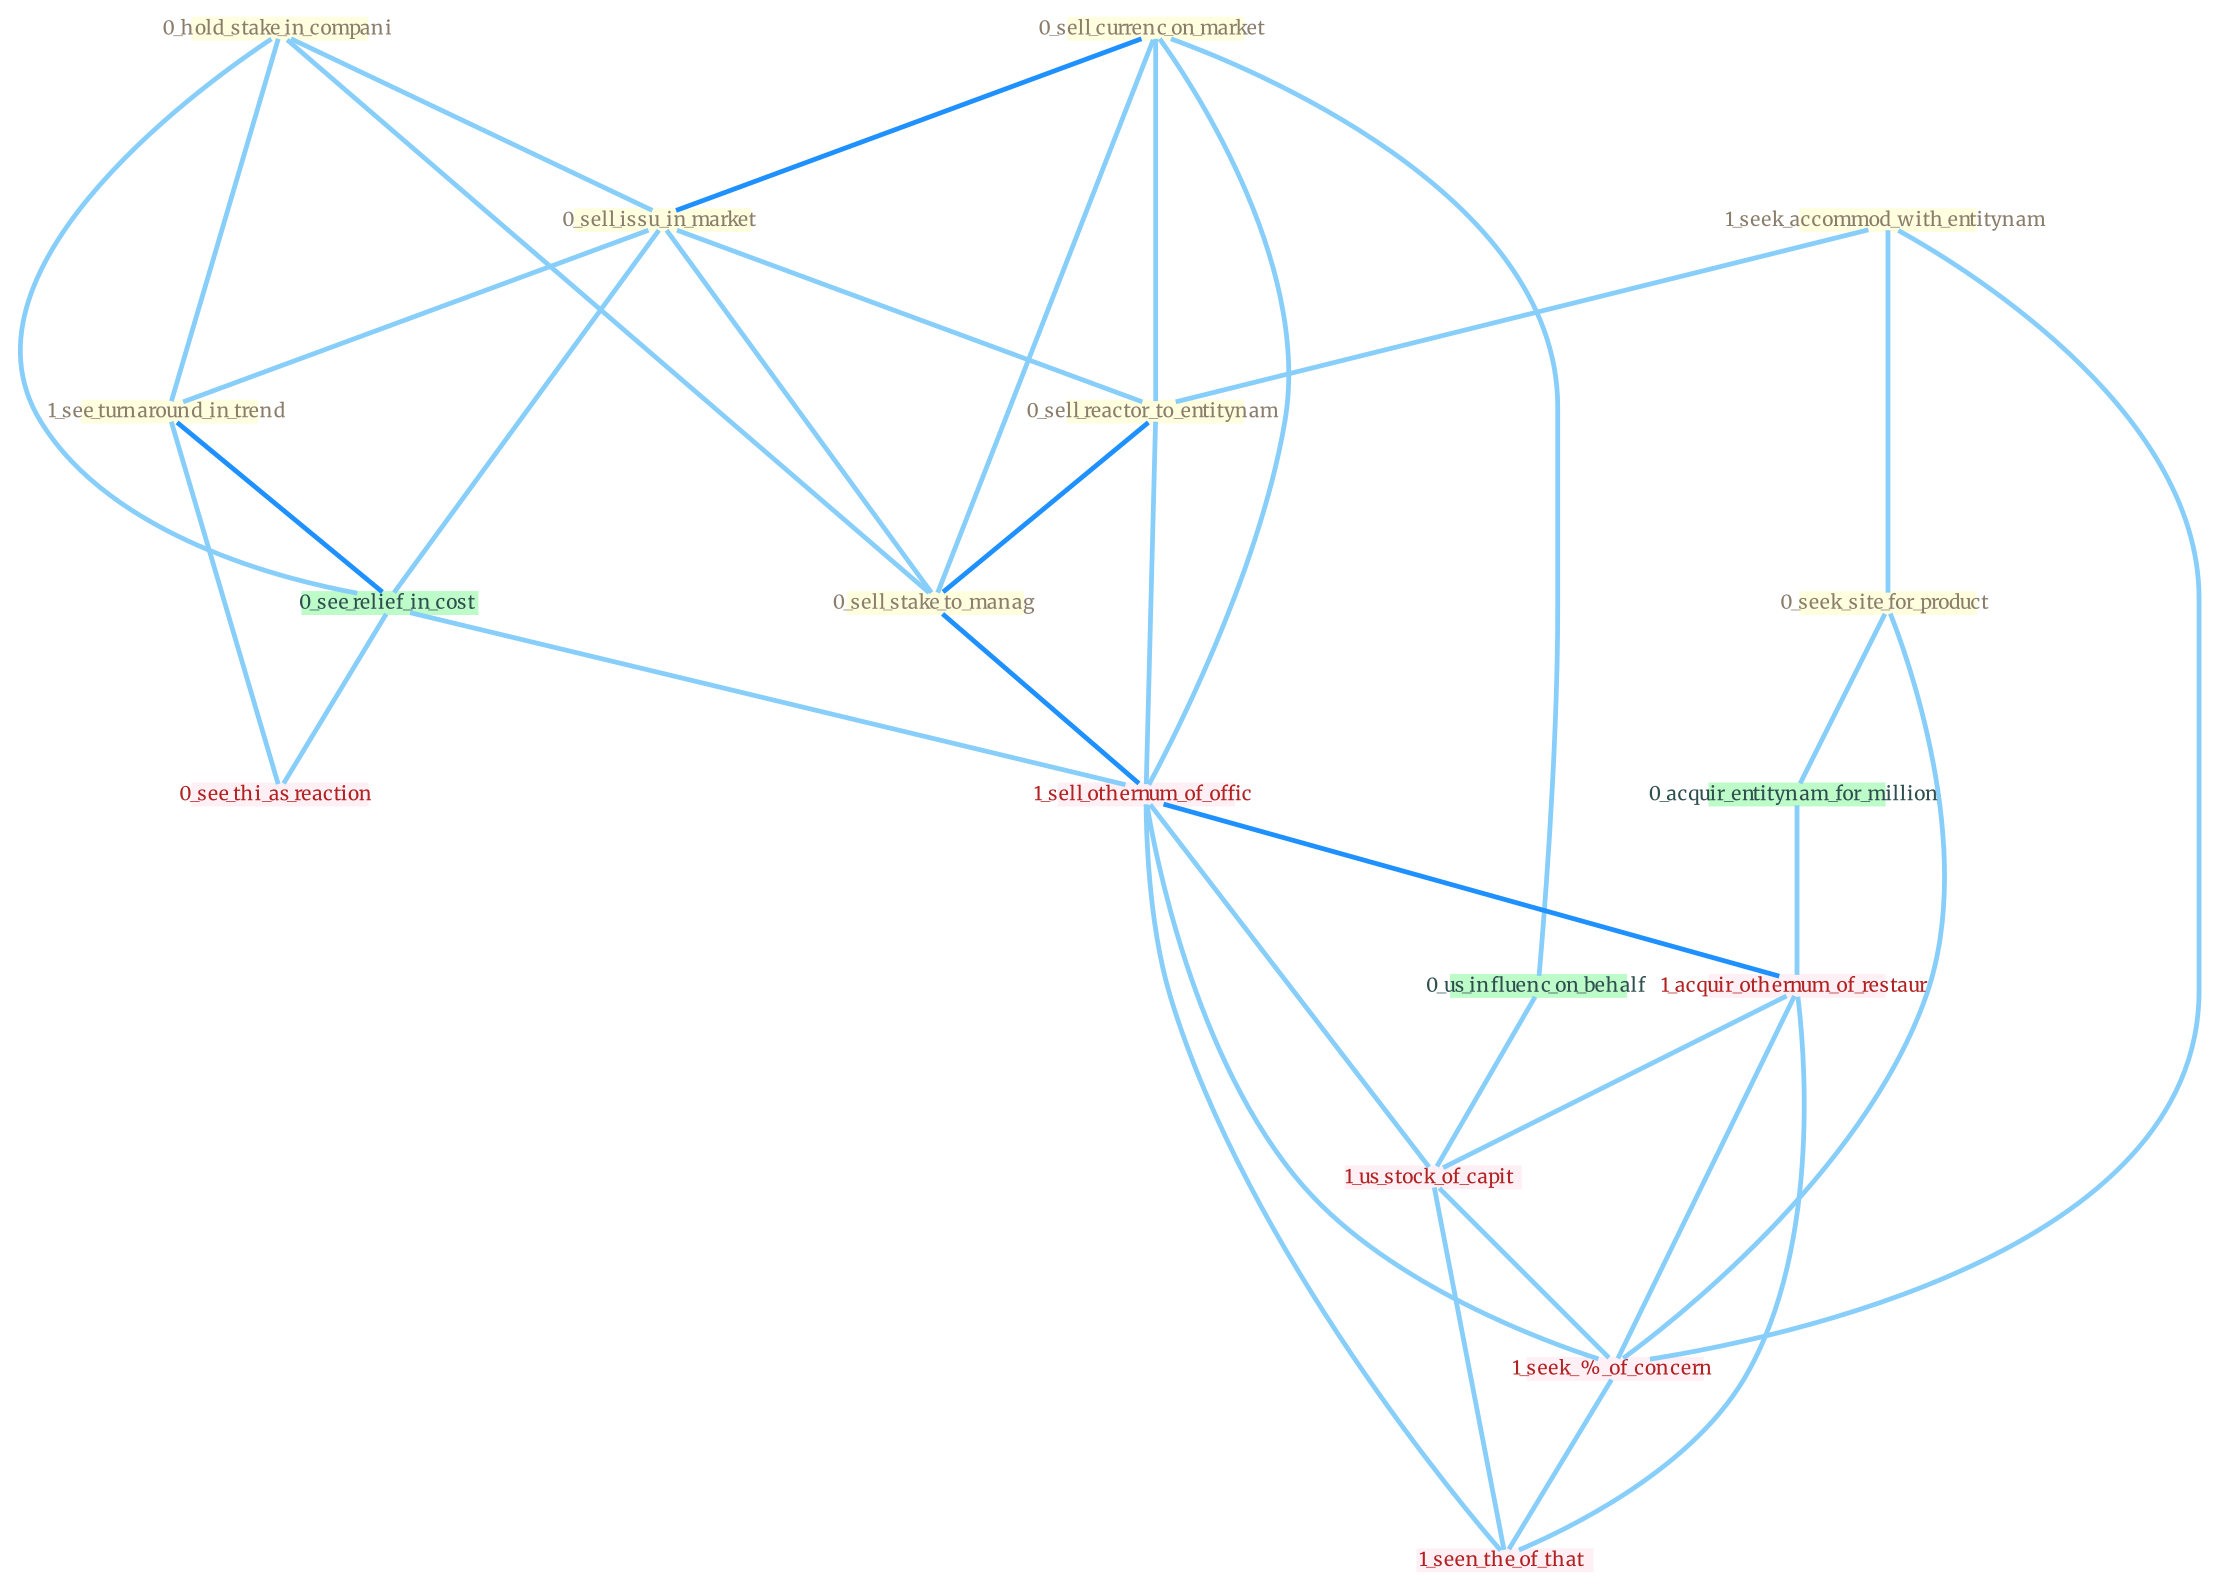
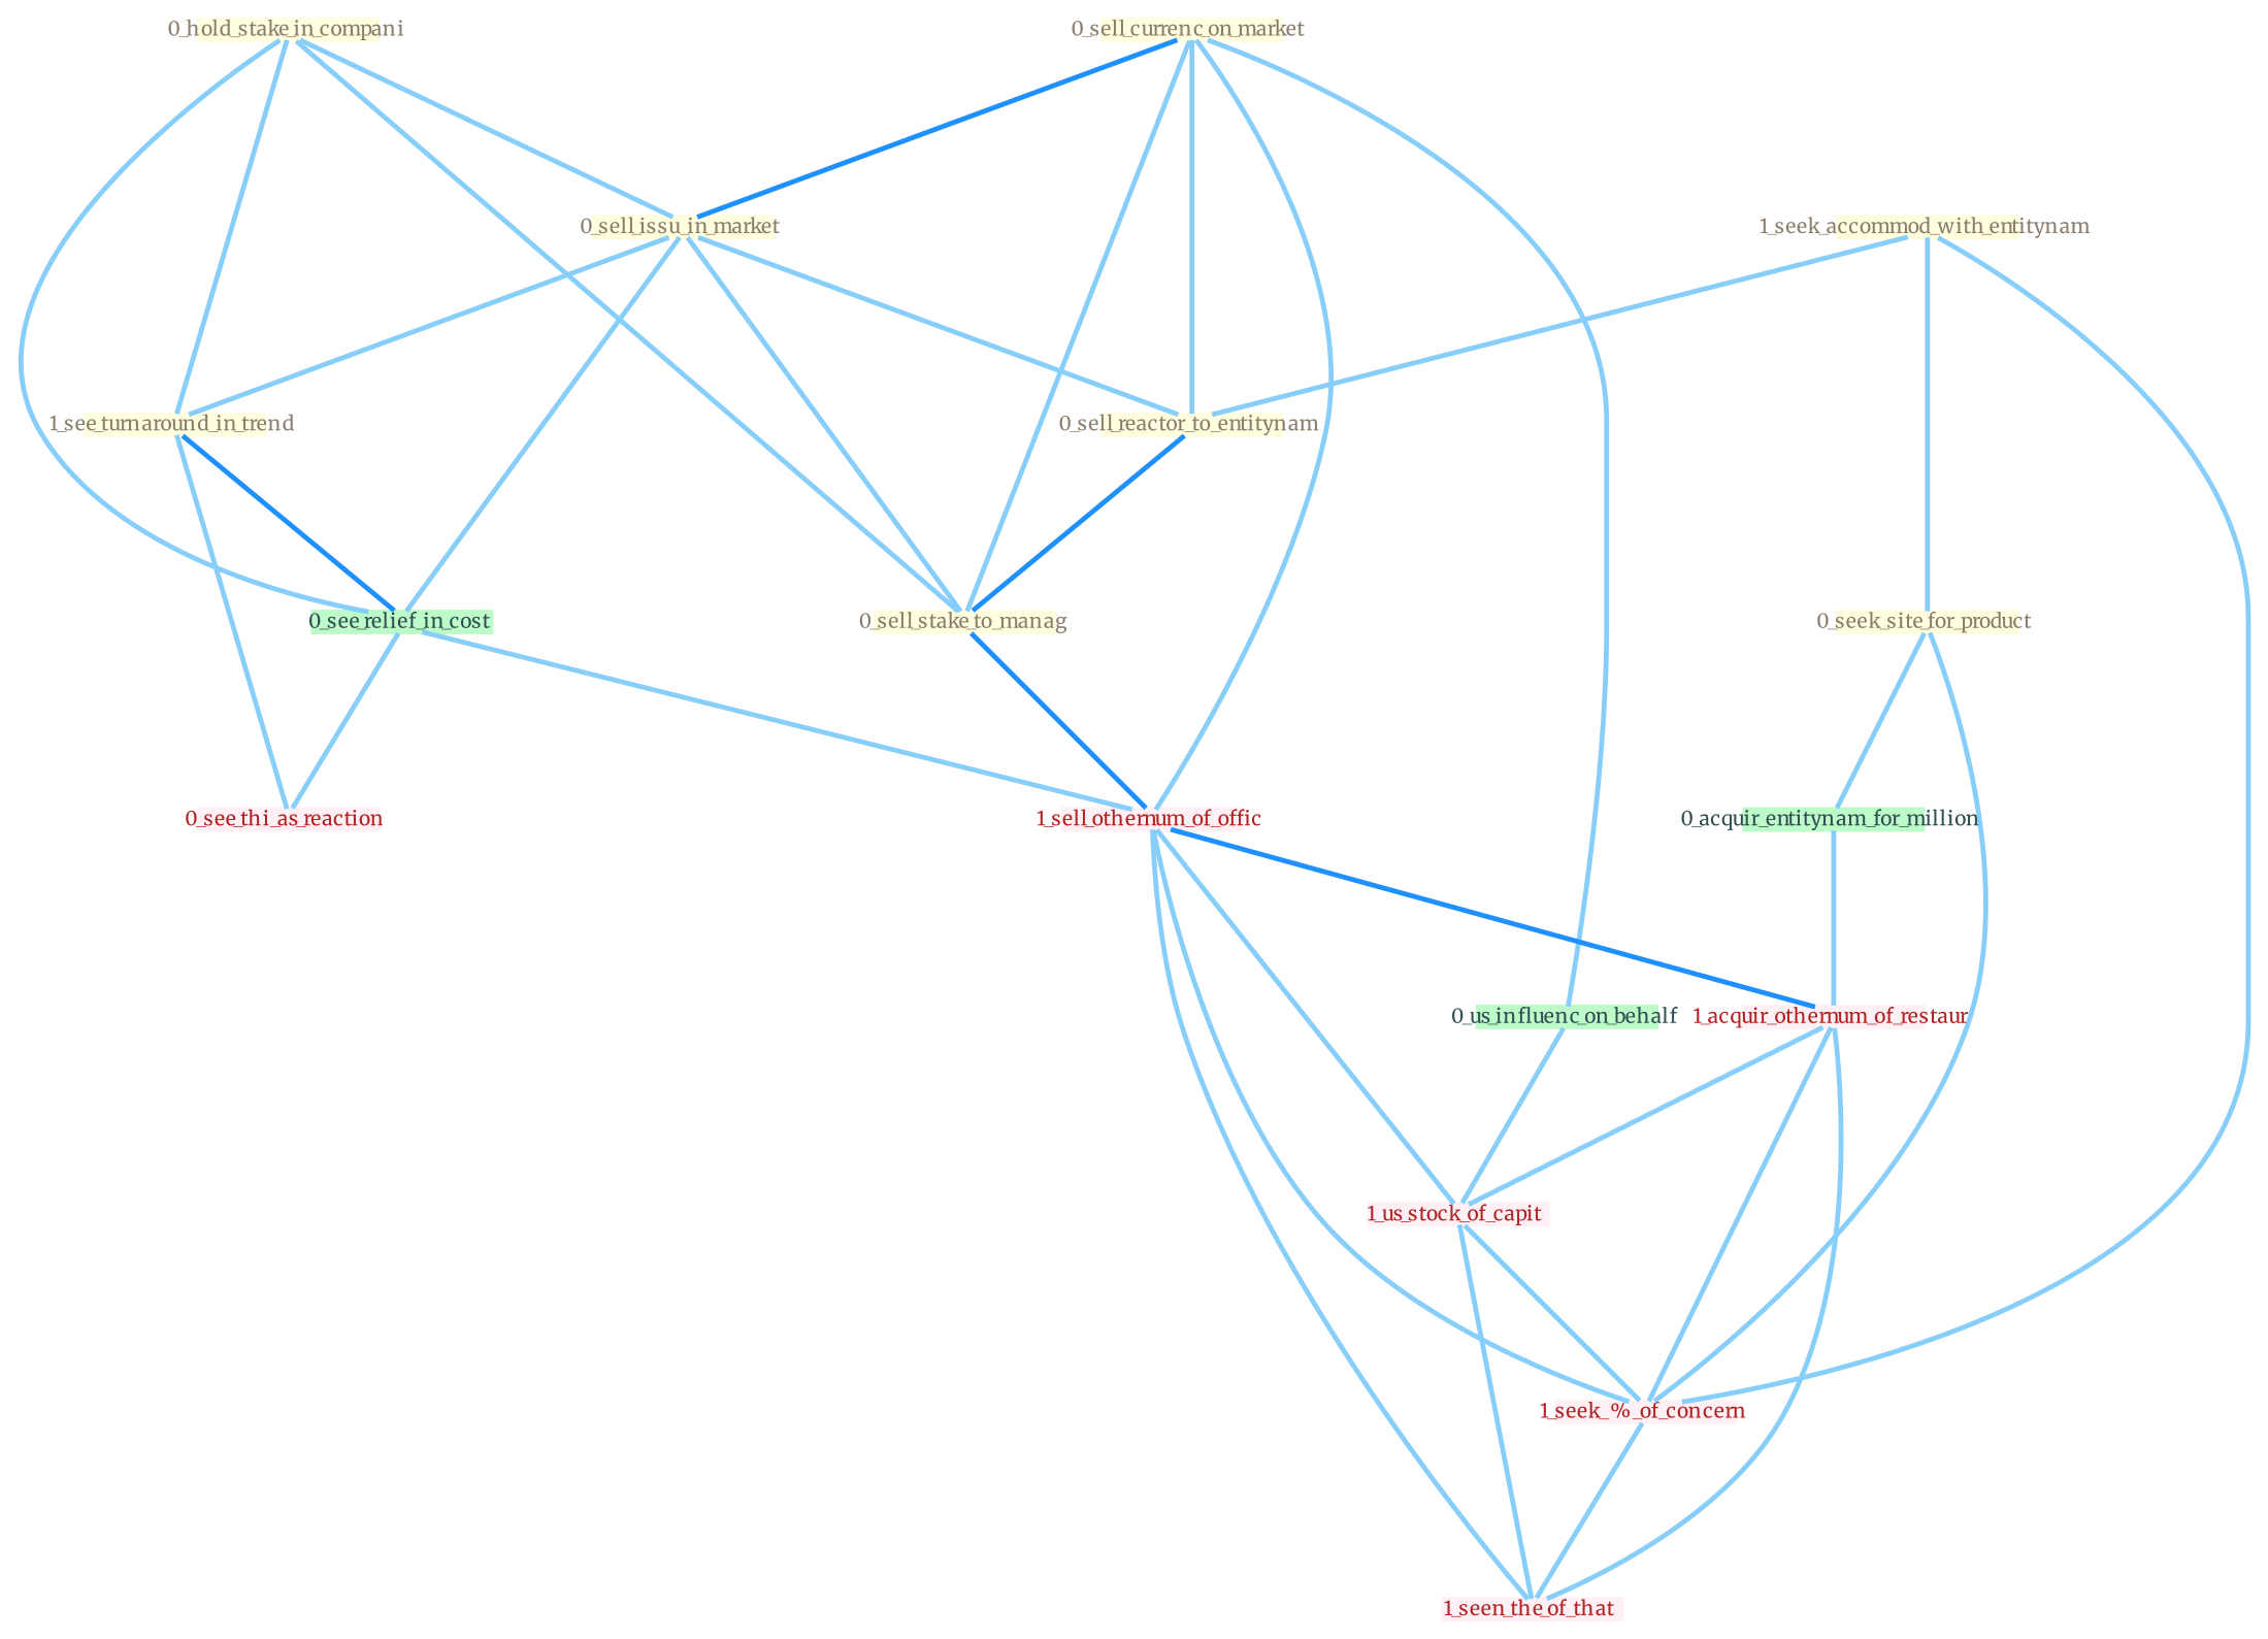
  graph {
    fontname=Merriweather
    node [color="#ffffe0" fixedsize=true fontcolor="#8b7d6b" fontname=Merriweather fontsize=4 shape=polygon style=filled]
    edge [color="#87cefa" fontname=Merriweather w=1]
    "0_sell_currenc_on_market " [height=.06 width=.5]
    "0_hold_stake_in_compani " [height=.06 width=.5]
    "0_sell_issu_in_market " [height=.06 width=.5]
    "1_seek_accommod_with_entitynam " [height=.06 width=.5]
    "0_sell_reactor_to_entitynam " [height=.06 width=.5]
    "1_see_turnaround_in_trend " [height=.06 width=.5]
    "0_seek_site_for_product " [height=.06 width=.5]
    "0_sell_stake_to_manag " [height=.06 width=.5]
    "1_sell_othernum_of_offic " [color="#fff0f5" fontcolor="#b22222" height=.06 width=.5]
    "0_see_thi_as_reaction " [color="#fff0f5" fontcolor="#b22222" height=.06 width=.5]
    "1_acquir_othernum_of_restaur " [color="#fff0f5" fontcolor="#b22222" height=.06 width=.5]
    "1_us_stock_of_capit " [color="#fff0f5" fontcolor="#b22222" height=.06 width=.5]
    "1_seek_%_of_concern " [color="#fff0f5" fontcolor="#b22222" height=.06 width=.5]
    "1_seen_the_of_that " [color="#fff0f5" fontcolor="#b22222" height=.06 width=.5]
    "0_us_influenc_on_behalf " [color="#BDFCC9" fontcolor="#2f4f4f" height=.06 width=.5]
    "0_see_relief_in_cost " [color="#BDFCC9" fontcolor="#2f4f4f" height=.06 width=.5]
    "0_acquir_entitynam_for_million " [color="#BDFCC9" fontcolor="#2f4f4f" height=.06 width=.5]
    subgraph sub_1 {
      "0_sell_currenc_on_market "
      "0_hold_stake_in_compani "
      "0_sell_issu_in_market "
      "1_seek_accommod_with_entitynam "
      "0_sell_reactor_to_entitynam "
      "1_see_turnaround_in_trend "
      "0_seek_site_for_product "
      "0_sell_stake_to_manag "
    }
    subgraph sub_2 {
      "1_sell_othernum_of_offic "
      "0_see_thi_as_reaction "
      "1_acquir_othernum_of_restaur "
      "1_us_stock_of_capit "
      "1_seek_%_of_concern "
      "1_seen_the_of_that "
    }
    "0_sell_currenc_on_market " -- "0_sell_issu_in_market " [color="#1e90ff" w=2]
    "0_sell_currenc_on_market " -- "0_sell_reactor_to_entitynam "
    "0_sell_currenc_on_market " -- "0_sell_stake_to_manag "
    "0_sell_currenc_on_market " -- "1_sell_othernum_of_offic "
    "0_sell_currenc_on_market " -- "0_us_influenc_on_behalf "
    "0_hold_stake_in_compani " -- "0_sell_issu_in_market "
    "0_hold_stake_in_compani " -- "1_see_turnaround_in_trend "
    "0_hold_stake_in_compani " -- "0_sell_stake_to_manag "
    "0_hold_stake_in_compani " -- "0_see_relief_in_cost "
    "0_sell_issu_in_market " -- "0_sell_reactor_to_entitynam "
    "0_sell_issu_in_market " -- "1_see_turnaround_in_trend "
    "0_sell_issu_in_market " -- "0_sell_stake_to_manag "
    "0_sell_issu_in_market " -- "0_see_relief_in_cost "
    "1_seek_accommod_with_entitynam " -- "0_sell_reactor_to_entitynam "
    "1_seek_accommod_with_entitynam " -- "0_seek_site_for_product "
    "1_seek_accommod_with_entitynam " -- "1_seek_%_of_concern "
    "0_sell_reactor_to_entitynam " -- "0_sell_stake_to_manag " [color="#1e90ff" w=2]
-   "0_sell_reactor_to_entitynam " -- "1_sell_othernum_of_offic "
    "1_see_turnaround_in_trend " -- "0_see_thi_as_reaction "
    "1_see_turnaround_in_trend " -- "0_see_relief_in_cost " [color="#1e90ff" w=2]
    "0_seek_site_for_product " -- "1_seek_%_of_concern "
    "0_seek_site_for_product " -- "0_acquir_entitynam_for_million "
    "0_sell_stake_to_manag " -- "1_sell_othernum_of_offic " [color="#1e90ff"]
    "1_sell_othernum_of_offic " -- "1_acquir_othernum_of_restaur " [color="#1e90ff" w=2]
    "1_sell_othernum_of_offic " -- "1_us_stock_of_capit "
    "1_sell_othernum_of_offic " -- "1_seek_%_of_concern "
    "1_sell_othernum_of_offic " -- "1_seen_the_of_that "
    "1_acquir_othernum_of_restaur " -- "1_us_stock_of_capit "
    "1_acquir_othernum_of_restaur " -- "1_seek_%_of_concern "
    "1_acquir_othernum_of_restaur " -- "1_seen_the_of_that "
    "1_us_stock_of_capit " -- "1_seek_%_of_concern "
    "1_us_stock_of_capit " -- "1_seen_the_of_that "
    "1_seek_%_of_concern " -- "1_seen_the_of_that "
    "0_us_influenc_on_behalf " -- "1_us_stock_of_capit "
    "0_see_relief_in_cost " -- "1_sell_othernum_of_offic "
    "0_see_relief_in_cost " -- "0_see_thi_as_reaction "
    "0_acquir_entitynam_for_million " -- "1_acquir_othernum_of_restaur "
  }
